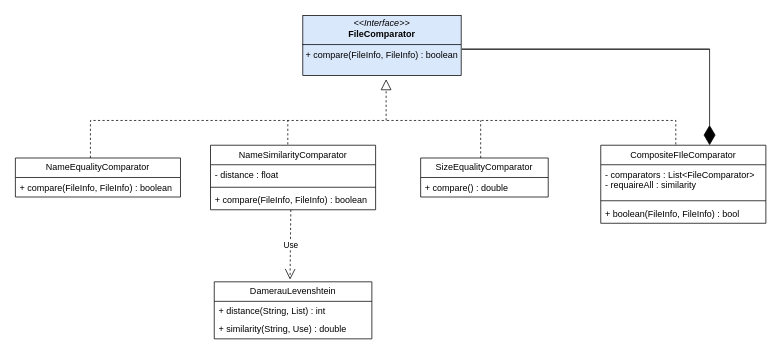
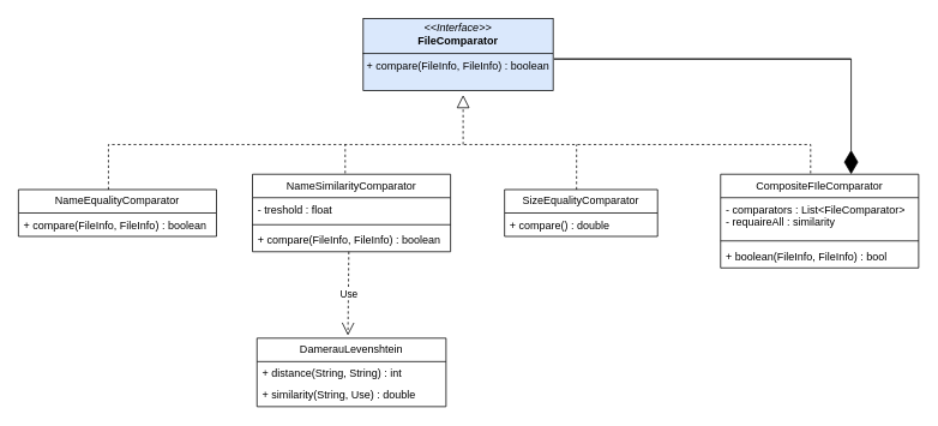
  <mxCell id="0" />
  <mxCell id="1" parent="0" />
  <mxCell id="2" value="&lt;p style=&quot;margin:0px;margin-top:4px;text-align:center;&quot;&gt;&lt;i&gt;&amp;lt;&amp;lt;Interface&amp;gt;&amp;gt;&lt;/i&gt;&lt;br&gt;&lt;b&gt;FileComparator&lt;/b&gt;&lt;/p&gt;&lt;hr size=&quot;1&quot; style=&quot;border-style:solid;&quot;&gt;&lt;p style=&quot;margin:0px;margin-left:4px;&quot;&gt;+ compare(FileInfo, FileInfo) : boolean&amp;nbsp;&lt;/p&gt;" style="verticalAlign=top;align=left;overflow=fill;html=1;whiteSpace=wrap;fillColor=#dae8fc;" parent="1" vertex="1"><mxGeometry x="403" y="20" width="211" height="80" as="geometry" /></mxCell>
  <mxCell id="3" value="NameEqualityComparator" style="swimlane;fontStyle=0;childLayout=stackLayout;horizontal=1;startSize=26;fillColor=none;horizontalStack=0;resizeParent=1;resizeParentMax=0;resizeLast=0;collapsible=1;marginBottom=0;whiteSpace=wrap;html=1;" parent="1" vertex="1"><mxGeometry x="20" y="210" width="220" height="52" as="geometry" /></mxCell>
  <mxCell id="4" value="+ compare(FileInfo, FileInfo) : boolean" style="text;strokeColor=none;fillColor=none;align=left;verticalAlign=top;spacingLeft=4;spacingRight=4;overflow=hidden;rotatable=0;points=[[0,0.5],[1,0.5]];portConstraint=eastwest;whiteSpace=wrap;html=1;" parent="3" vertex="1"><mxGeometry y="26" width="220" height="26" as="geometry" /></mxCell>
  <mxCell id="5" value="SizeEqualityComparator" style="swimlane;fontStyle=0;childLayout=stackLayout;horizontal=1;startSize=26;fillColor=none;horizontalStack=0;resizeParent=1;resizeParentMax=0;resizeLast=0;collapsible=1;marginBottom=0;whiteSpace=wrap;html=1;" parent="1" vertex="1"><mxGeometry x="560" y="210" width="170" height="52" as="geometry" /></mxCell>
  <mxCell id="6" value="+ compare() : double" style="text;strokeColor=none;fillColor=none;align=left;verticalAlign=top;spacingLeft=4;spacingRight=4;overflow=hidden;rotatable=0;points=[[0,0.5],[1,0.5]];portConstraint=eastwest;whiteSpace=wrap;html=1;" parent="5" vertex="1"><mxGeometry y="26" width="170" height="26" as="geometry" /></mxCell>
  <mxCell id="7" value="" style="endArrow=block;dashed=1;endFill=0;endSize=12;html=1;rounded=0;" parent="1" edge="1"><mxGeometry width="160" relative="1" as="geometry"><mxPoint x="120" y="210" as="sourcePoint" /><mxPoint x="514" y="105" as="targetPoint" /><Array as="points"><mxPoint x="120" y="210" /><mxPoint x="120" y="160" /><mxPoint x="440" y="160" /><mxPoint x="514" y="160" /></Array></mxGeometry></mxCell>
  <mxCell id="8" value="" style="endArrow=none;dashed=1;html=1;rounded=0;" parent="1" edge="1"><mxGeometry width="50" height="50" relative="1" as="geometry"><mxPoint x="383" y="210" as="sourcePoint" /><mxPoint x="383" y="160" as="targetPoint" /></mxGeometry></mxCell>
  <mxCell id="9" value="" style="endArrow=none;dashed=1;html=1;rounded=0;" parent="1" edge="1"><mxGeometry width="50" height="50" relative="1" as="geometry"><mxPoint x="515" y="160" as="sourcePoint" /><mxPoint x="900" y="160" as="targetPoint" /></mxGeometry></mxCell>
  <mxCell id="10" value="" style="endArrow=none;dashed=1;html=1;rounded=0;" parent="1" edge="1"><mxGeometry width="50" height="50" relative="1" as="geometry"><mxPoint x="640" y="210" as="sourcePoint" /><mxPoint x="640" y="160" as="targetPoint" /></mxGeometry></mxCell>
  <mxCell id="11" value="" style="endArrow=none;dashed=1;html=1;rounded=0;" parent="1" edge="1"><mxGeometry width="50" height="50" relative="1" as="geometry"><mxPoint x="900" y="210" as="sourcePoint" /><mxPoint x="900" y="160" as="targetPoint" /></mxGeometry></mxCell>
  <mxCell id="12" value="&lt;span style=&quot;font-weight: 400;&quot;&gt;NameSimilarityComparator&lt;/span&gt;" style="swimlane;fontStyle=1;align=center;verticalAlign=top;childLayout=stackLayout;horizontal=1;startSize=26;horizontalStack=0;resizeParent=1;resizeParentMax=0;resizeLast=0;collapsible=1;marginBottom=0;whiteSpace=wrap;html=1;" parent="1" vertex="1"><mxGeometry x="280" y="193" width="220" height="86" as="geometry" /></mxCell>
- <mxCell id="13" value="- distance : float" style="text;strokeColor=none;fillColor=none;align=left;verticalAlign=top;spacingLeft=4;spacingRight=4;overflow=hidden;rotatable=0;points=[[0,0.5],[1,0.5]];portConstraint=eastwest;whiteSpace=wrap;html=1;" parent="12" vertex="1"><mxGeometry y="26" width="220" height="26" as="geometry" /></mxCell>
+ <mxCell id="13" value="- treshold : float" style="text;strokeColor=none;fillColor=none;align=left;verticalAlign=top;spacingLeft=4;spacingRight=4;overflow=hidden;rotatable=0;points=[[0,0.5],[1,0.5]];portConstraint=eastwest;whiteSpace=wrap;html=1;" parent="12" vertex="1"><mxGeometry y="26" width="220" height="26" as="geometry" /></mxCell>
  <mxCell id="14" value="" style="line;strokeWidth=1;fillColor=none;align=left;verticalAlign=middle;spacingTop=-1;spacingLeft=3;spacingRight=3;rotatable=0;labelPosition=right;points=[];portConstraint=eastwest;strokeColor=inherit;" parent="12" vertex="1"><mxGeometry y="52" width="220" height="8" as="geometry" /></mxCell>
  <mxCell id="15" value="+ compare(FileInfo, FileInfo) : boolean&amp;nbsp;" style="text;strokeColor=none;fillColor=none;align=left;verticalAlign=top;spacingLeft=4;spacingRight=4;overflow=hidden;rotatable=0;points=[[0,0.5],[1,0.5]];portConstraint=eastwest;whiteSpace=wrap;html=1;" parent="12" vertex="1"><mxGeometry y="60" width="220" height="26" as="geometry" /></mxCell>
  <mxCell id="16" value="&lt;span style=&quot;font-weight: 400;&quot;&gt;CompositeFIleComparator&lt;/span&gt;" style="swimlane;fontStyle=1;align=center;verticalAlign=top;childLayout=stackLayout;horizontal=1;startSize=26;horizontalStack=0;resizeParent=1;resizeParentMax=0;resizeLast=0;collapsible=1;marginBottom=0;whiteSpace=wrap;html=1;" parent="1" vertex="1"><mxGeometry x="800" y="193" width="220" height="104" as="geometry" /></mxCell>
  <mxCell id="17" value="- comparators : List&amp;lt;FileComparator&amp;gt;&lt;div&gt;- requaireAll : similarity&lt;/div&gt;" style="text;strokeColor=none;fillColor=none;align=left;verticalAlign=top;spacingLeft=4;spacingRight=4;overflow=hidden;rotatable=0;points=[[0,0.5],[1,0.5]];portConstraint=eastwest;whiteSpace=wrap;html=1;" parent="16" vertex="1"><mxGeometry y="26" width="220" height="44" as="geometry" /></mxCell>
  <mxCell id="18" value="" style="line;strokeWidth=1;fillColor=none;align=left;verticalAlign=middle;spacingTop=-1;spacingLeft=3;spacingRight=3;rotatable=0;labelPosition=right;points=[];portConstraint=eastwest;strokeColor=inherit;" parent="16" vertex="1"><mxGeometry y="70" width="220" height="8" as="geometry" /></mxCell>
  <mxCell id="19" value="+ boolean(FileInfo, FileInfo) : bool&amp;nbsp;" style="text;strokeColor=none;fillColor=none;align=left;verticalAlign=top;spacingLeft=4;spacingRight=4;overflow=hidden;rotatable=0;points=[[0,0.5],[1,0.5]];portConstraint=eastwest;whiteSpace=wrap;html=1;" parent="16" vertex="1"><mxGeometry y="78" width="220" height="26" as="geometry" /></mxCell>
  <mxCell id="20" value="" style="endArrow=diamondThin;endFill=1;endSize=24;html=1;rounded=0;" parent="1" edge="1"><mxGeometry width="160" relative="1" as="geometry"><mxPoint x="945" y="65" as="sourcePoint" /><mxPoint x="945" y="193" as="targetPoint" /><Array as="points"><mxPoint x="615" y="65" /><mxPoint x="945" y="65" /></Array></mxGeometry></mxCell>
  <mxCell id="21" value="DamerauLevenshtein" style="swimlane;fontStyle=0;childLayout=stackLayout;horizontal=1;startSize=26;fillColor=none;horizontalStack=0;resizeParent=1;resizeParentMax=0;resizeLast=0;collapsible=1;marginBottom=0;whiteSpace=wrap;html=1;" parent="1" vertex="1"><mxGeometry x="285" y="375" width="210" height="76" as="geometry" /></mxCell>
- <mxCell id="22" value="+ distance(String, List) : int&amp;nbsp;" style="text;strokeColor=none;fillColor=none;align=left;verticalAlign=top;spacingLeft=4;spacingRight=4;overflow=hidden;rotatable=0;points=[[0,0.5],[1,0.5]];portConstraint=eastwest;whiteSpace=wrap;html=1;" parent="21" vertex="1"><mxGeometry y="26" width="210" height="24" as="geometry" /></mxCell>
+ <mxCell id="22" value="+ distance(String, String) : int&amp;nbsp;" style="text;strokeColor=none;fillColor=none;align=left;verticalAlign=top;spacingLeft=4;spacingRight=4;overflow=hidden;rotatable=0;points=[[0,0.5],[1,0.5]];portConstraint=eastwest;whiteSpace=wrap;html=1;" parent="21" vertex="1"><mxGeometry y="26" width="210" height="24" as="geometry" /></mxCell>
  <mxCell id="23" value="+ similarity(String, Use) : double" style="text;strokeColor=none;fillColor=none;align=left;verticalAlign=top;spacingLeft=4;spacingRight=4;overflow=hidden;rotatable=0;points=[[0,0.5],[1,0.5]];portConstraint=eastwest;whiteSpace=wrap;html=1;" parent="21" vertex="1"><mxGeometry y="50" width="210" height="26" as="geometry" /></mxCell>
  <mxCell id="24" value="Use" style="endArrow=open;endSize=12;dashed=1;html=1;rounded=0;exitX=0.441;exitY=1.115;exitDx=0;exitDy=0;exitPerimeter=0;" parent="1" edge="1"><mxGeometry width="160" relative="1" as="geometry"><mxPoint x="387.02" y="279" as="sourcePoint" /><mxPoint x="386" y="372" as="targetPoint" /></mxGeometry></mxCell>
